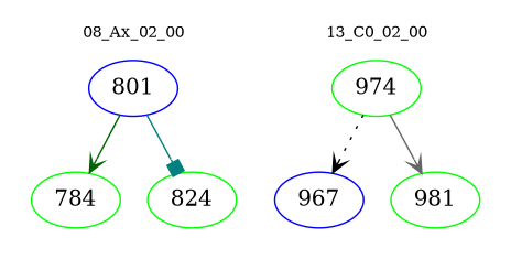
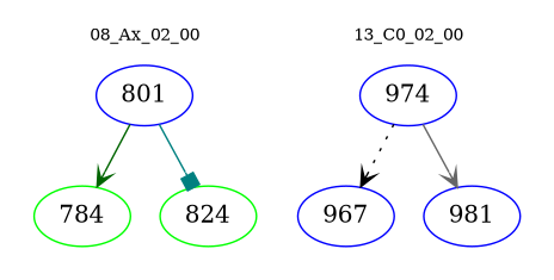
  digraph {
    node [color=blue]
    edge [arrowhead=vee style=solid]
    n1 [label=801]
    n2 [color=green label=784]
    n3 [color=green label=824]
-   n4 [color=green label=974]
+   n4 [label=974]
    n5 [label=967]
-   n6 [color=green label=981]
+   n6 [label=981]
    subgraph cluster_1 {
      color=white
      fontsize=10
      label="08_Ax_02_00"
      n1
      n2
      n3
    }
    subgraph cluster_2 {
      color=white
      fontsize=10
      label="13_C0_02_00"
      n4
      n5
      n6
    }
    n1 -> n2 [color=darkgreen]
    n1 -> n3 [arrowhead=box color=teal]
    n4 -> n5 [color=black style=dotted]
    n4 -> n6 [color=gray40]
  }
